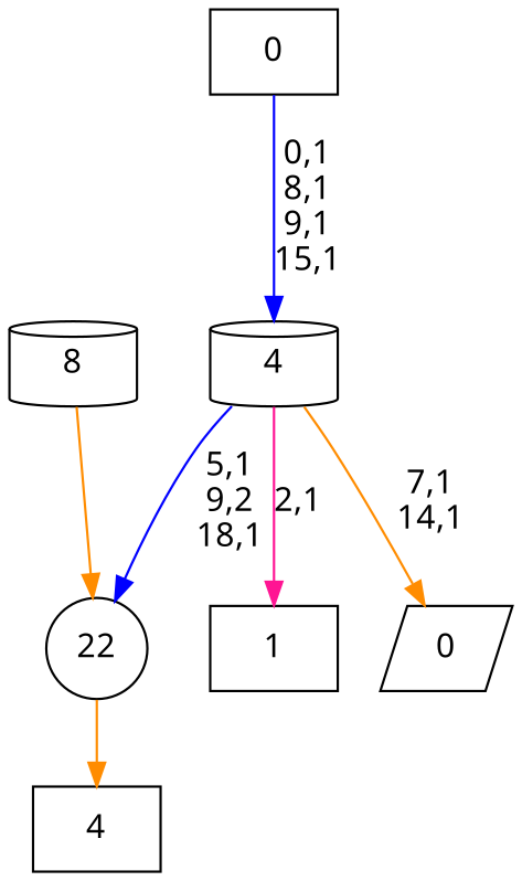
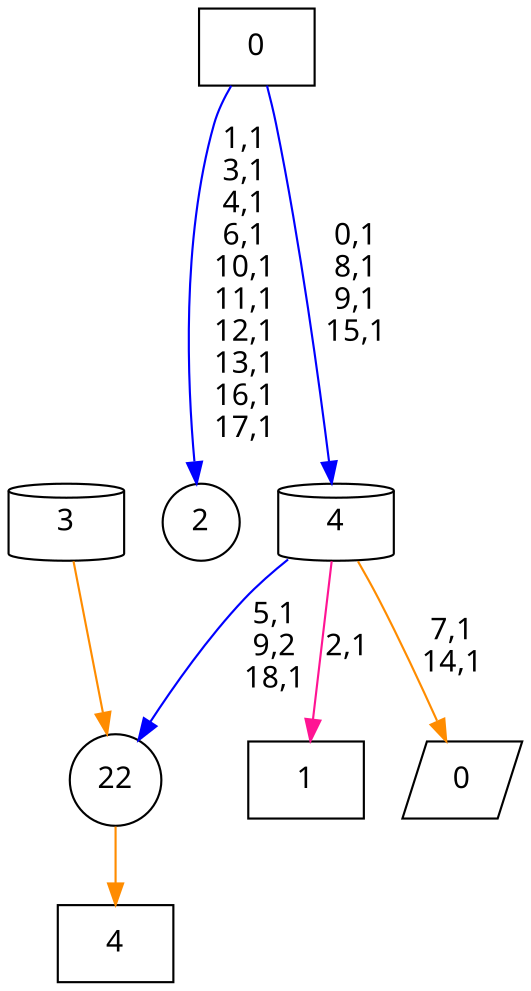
  digraph {
    fontname="Noto Sans"
    node [fontname="Noto Sans" shape=box]
    edge [color=darkorange fontname="Noto Sans"]
    n1 [label=4]
-   n2 [label=8 shape=cylinder]
+   n2 [label=3 shape=cylinder]
    22 [shape=circle]
+   n4 [label=2 shape=circle]
    n5 [label=1]
    n6 [label=0 shape=parallelogram]
    4 [shape=cylinder]
    0
    n2 -> 22
    22 -> n1
    4 -> 22 [color=blue label="5,1\n9,2\n18,1"]
    4 -> n5 [color=deeppink label="2,1"]
    4 -> n6 [label="7,1\n14,1"]
+   0 -> n4 [color=blue label="1,1\n3,1\n4,1\n6,1\n10,1\n11,1\n12,1\n13,1\n16,1\n17,1"]
    0 -> 4 [color=blue label="0,1\n8,1\n9,1\n15,1"]
  }
